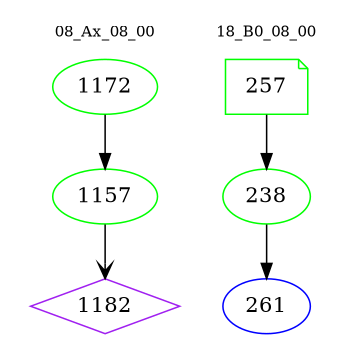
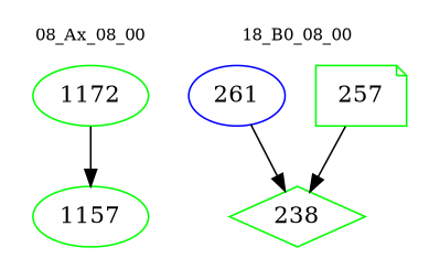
  digraph {
    node [color=green shape=ellipse]
    edge [arrowhead=normal color=black]
    n1 [label=1172]
    n2 [label=1157]
-   n3 [color=purple label=1182 shape=diamond]
    n4 [label=257 shape=note]
-   n5 [label=238]
+   n5 [label=238 shape=diamond]
    n6 [color=blue label=261]
    subgraph cluster_1 {
      color=white
      fontsize=10
      label="08_Ax_08_00"
      n1
      n2
-     n3
    }
    subgraph cluster_2 {
      color=white
      fontsize=10
      label="18_B0_08_00"
      n4
      n5
      n6
    }
    n1 -> n2
-   n2 -> n3 [arrowhead=vee]
    n4 -> n5
-   n5 -> n6
+   n6 -> n5
  }
